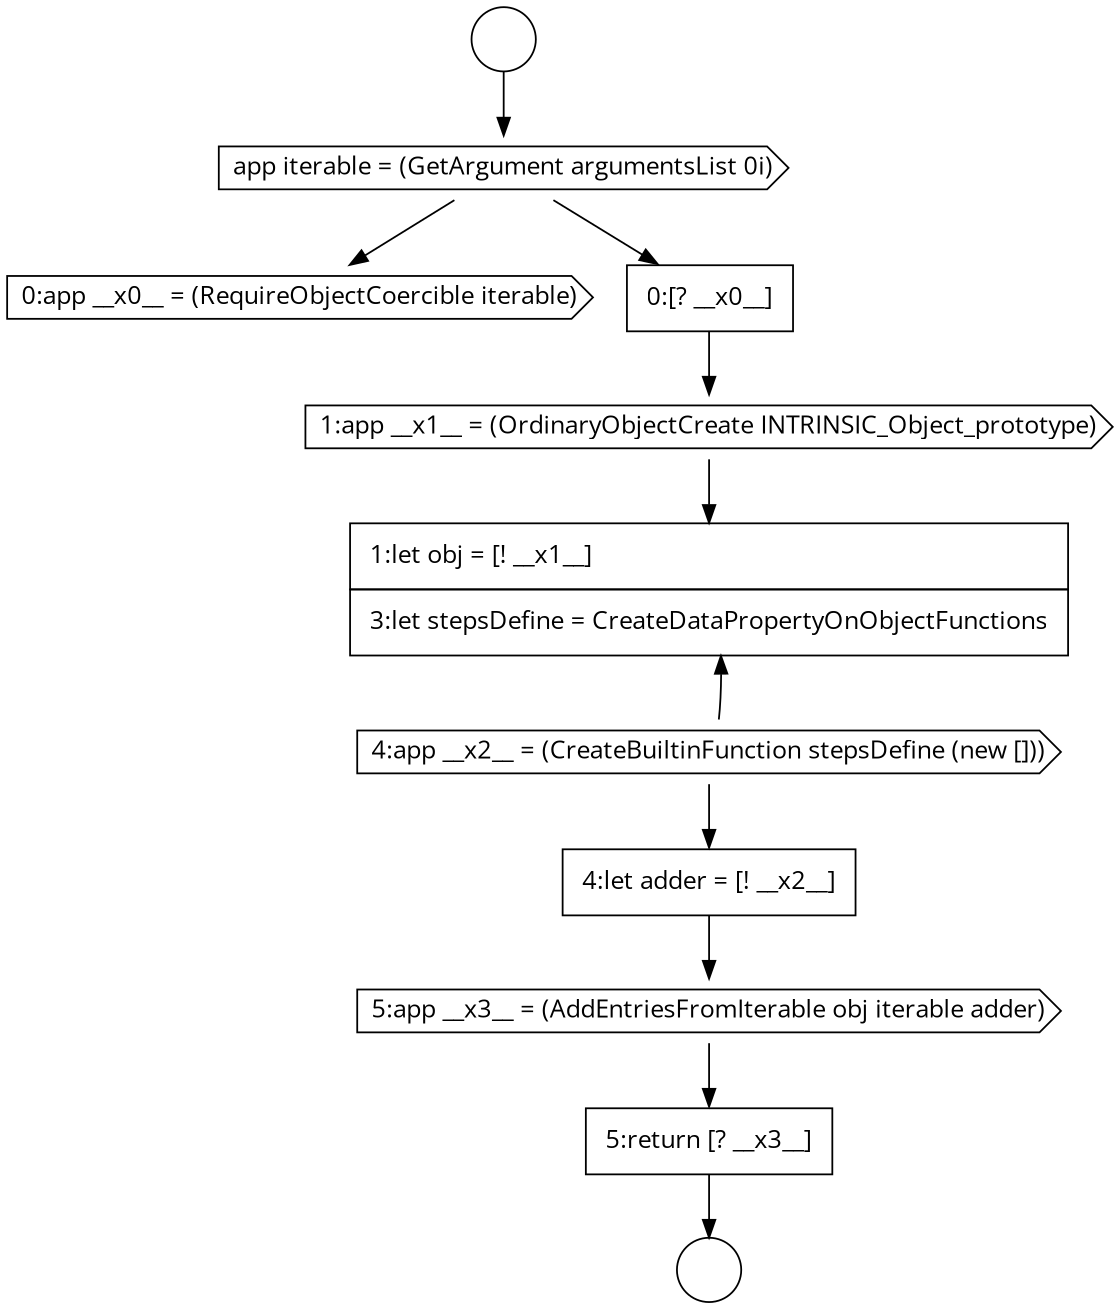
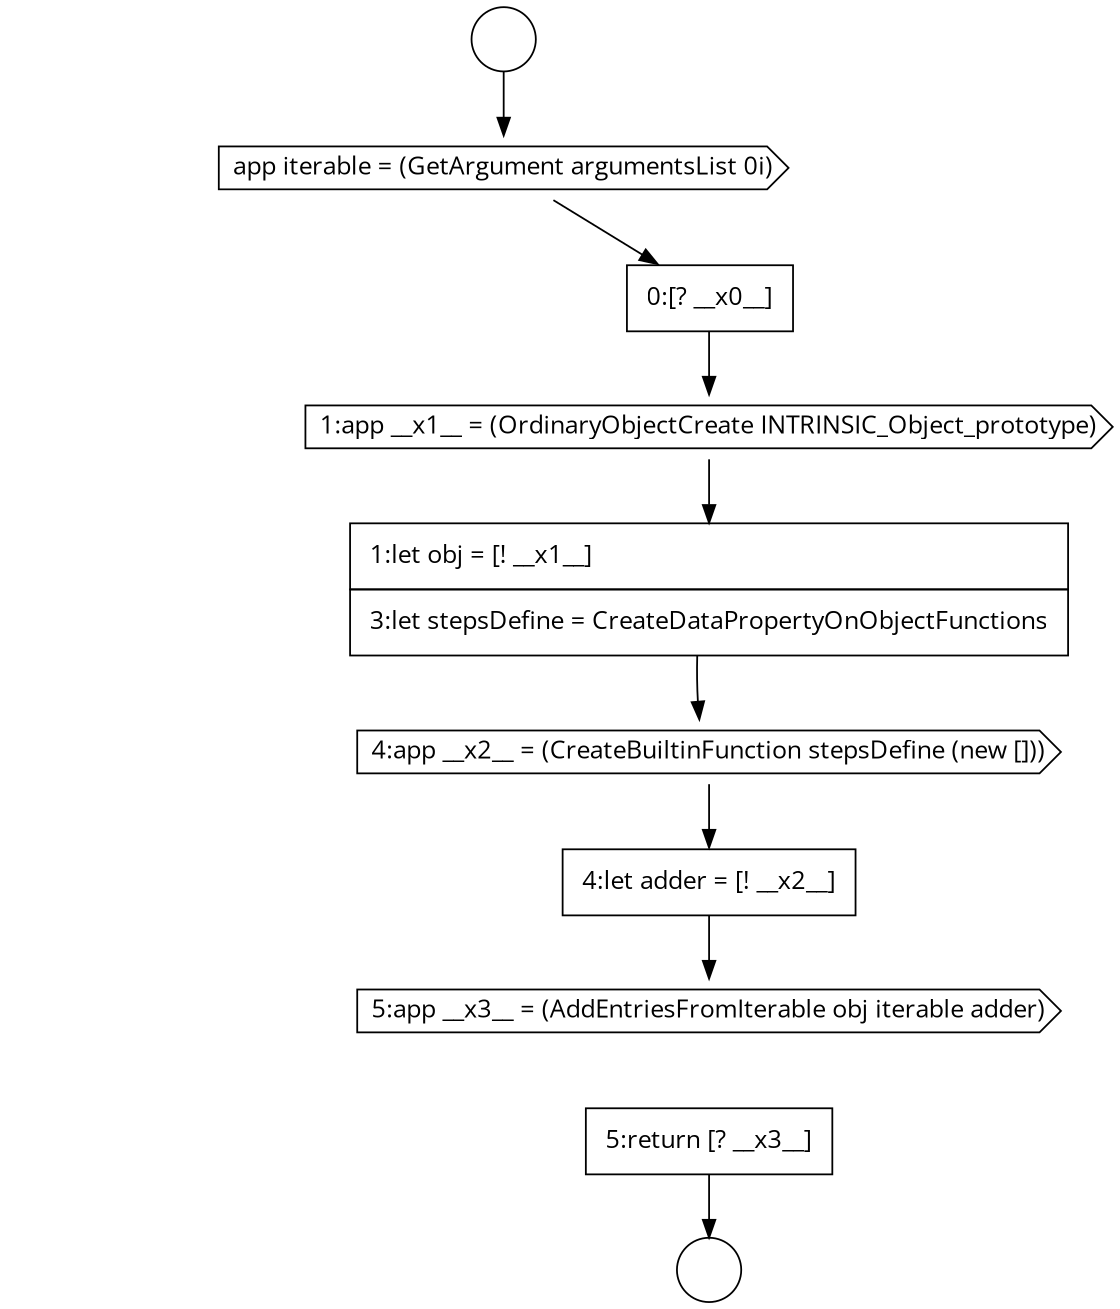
  digraph {
    fontname="Open Sans"
    node [color=black fillcolor=white fontname="Open Sans" shape=cds style=filled]
    edge [color=black fontname="Open Sans"]
-   n1 [label=<<font color="black">0:app __x0__ = (RequireObjectCoercible iterable)</font>>]
    n2 [label=<<font color="black">     <table border="0" cellborder="1" cellspacing="0" cellpadding="10">       <tr><td align="left">0:[? __x0__]</td></tr>     </table>   </font>> margin=0 shape=none]
    n3 [label=<<font color="black">1:app __x1__ = (OrdinaryObjectCreate INTRINSIC_Object_prototype)</font>>]
    n4 [label=<<font color="black">     <table border="0" cellborder="1" cellspacing="0" cellpadding="10">       <tr><td align="left">4:let adder = [! __x2__]</td></tr>     </table>   </font>> margin=0 shape=none]
    n5 [label=<<font color="black">5:app __x3__ = (AddEntriesFromIterable obj iterable adder)</font>>]
    n6 [label=<<font color="black">     <table border="0" cellborder="1" cellspacing="0" cellpadding="10">       <tr><td align="left">5:return [? __x3__]</td></tr>     </table>   </font>> margin=0 shape=none]
    n7 [label=<<font color="black">app iterable = (GetArgument argumentsList 0i)</font>>]
    n8 [label=" " shape=circle]
    n9 [label=<<font color="black">     <table border="0" cellborder="1" cellspacing="0" cellpadding="10">       <tr><td align="left">1:let obj = [! __x1__]</td></tr>       <tr><td align="left">3:let stepsDefine = CreateDataPropertyOnObjectFunctions</td></tr>     </table>   </font>> margin=0 shape=none]
    n10 [label=<<font color="black">4:app __x2__ = (CreateBuiltinFunction stepsDefine (new []))</font>>]
    n11 [label=" " shape=circle]
    n2 -> n3
    n3 -> n9
    n4 -> n5
-   n5 -> n6
    n6 -> n8
-   n7 -> n1
    n7 -> n2
-   n10 -> n9
+   n9 -> n10
    n10 -> n4
    n11 -> n7
  }
